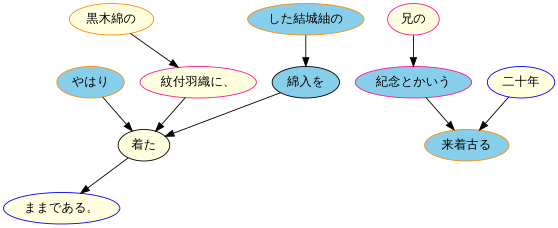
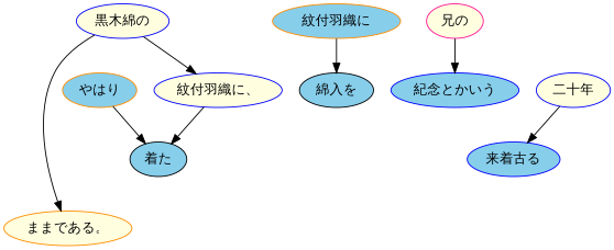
  digraph {
    node [color=darkorange fillcolor=skyblue style=filled]
    n1 [label="やはり"]
-   n2 [color=black fillcolor=lightyellow label="着た"]
-   n3 [color=blue fillcolor=lightyellow label="ままである。"]
-   n4 [fillcolor=lightyellow label="黒木綿の"]
-   n5 [color=deeppink fillcolor=lightyellow label="紋付羽織に、"]
+   n2 [color=black label="着た"]
+   n3 [fillcolor=lightyellow label="ままである。"]
+   n4 [color=blue fillcolor=lightyellow label="黒木綿の"]
+   n5 [color=blue fillcolor=lightyellow label="紋付羽織に、"]
    n6 [color=deeppink fillcolor=lightyellow label="兄の"]
-   n7 [color=deeppink label="紀念とかいう"]
-   n8 [label="来着古る"]
+   n7 [color=blue label="紀念とかいう"]
+   n8 [color=blue label="来着古る"]
    n9 [color=blue fillcolor=lightyellow label="二十年"]
-   n10 [label="した結城紬の"]
+   n10 [label="紋付羽織に"]
    n11 [color=black label="綿入を"]
    n1 -> n2
-   n2 -> n3
+   n4 -> n3
    n4 -> n5
    n5 -> n2
    n6 -> n7
-   n7 -> n8
    n9 -> n8
    n10 -> n11
-   n11 -> n2
  }
